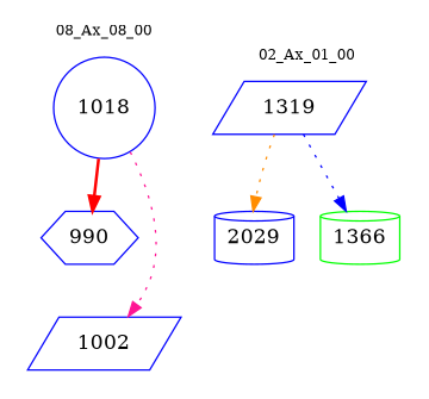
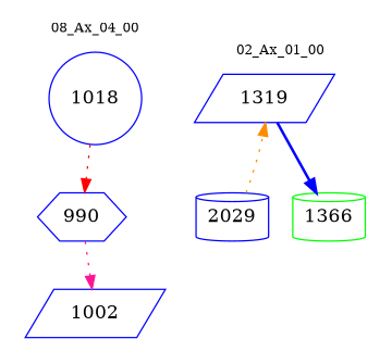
  digraph {
    node [color=blue shape=parallelogram]
    edge [arrowhead=normal style=bold]
    n1 [label=1018 shape=circle]
    n2 [label=990 shape=hexagon]
    n3 [label=1002]
    n4 [label=1319]
    n5 [label=2029 shape=cylinder]
    n6 [color=green label=1366 shape=cylinder]
    subgraph cluster_1 {
      color=white
      fontsize=10
-     label="08_Ax_08_00"
+     label="08_Ax_04_00"
      n1
      n2
      n3
    }
    subgraph cluster_2 {
      color=white
      fontsize=10
      label="02_Ax_01_00"
      n4
      n5
      n6
    }
-   n1 -> n2 [color=red]
-   n1 -> n3 [color=deeppink style=dotted]
-   n4 -> n5 [color=darkorange style=dotted]
-   n4 -> n6 [color=blue style=dotted]
+   n1 -> n2 [color=red style=dotted]
+   n2 -> n3 [color=deeppink style=dotted]
+   n5 -> n4 [color=darkorange style=dotted]
+   n4 -> n6 [color=blue]
  }
